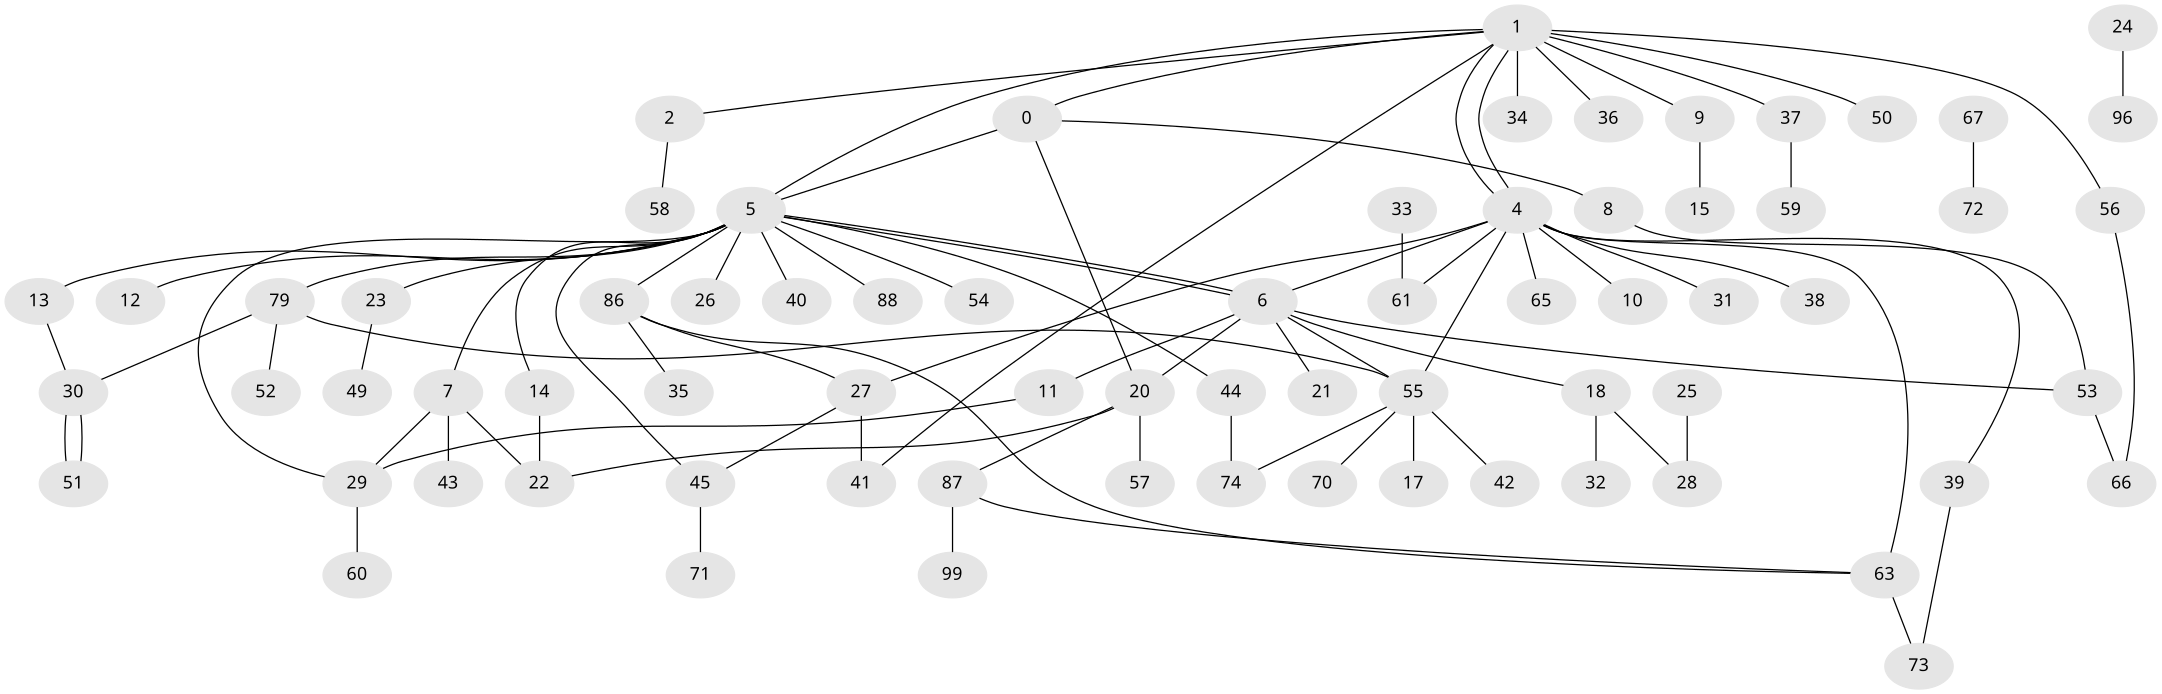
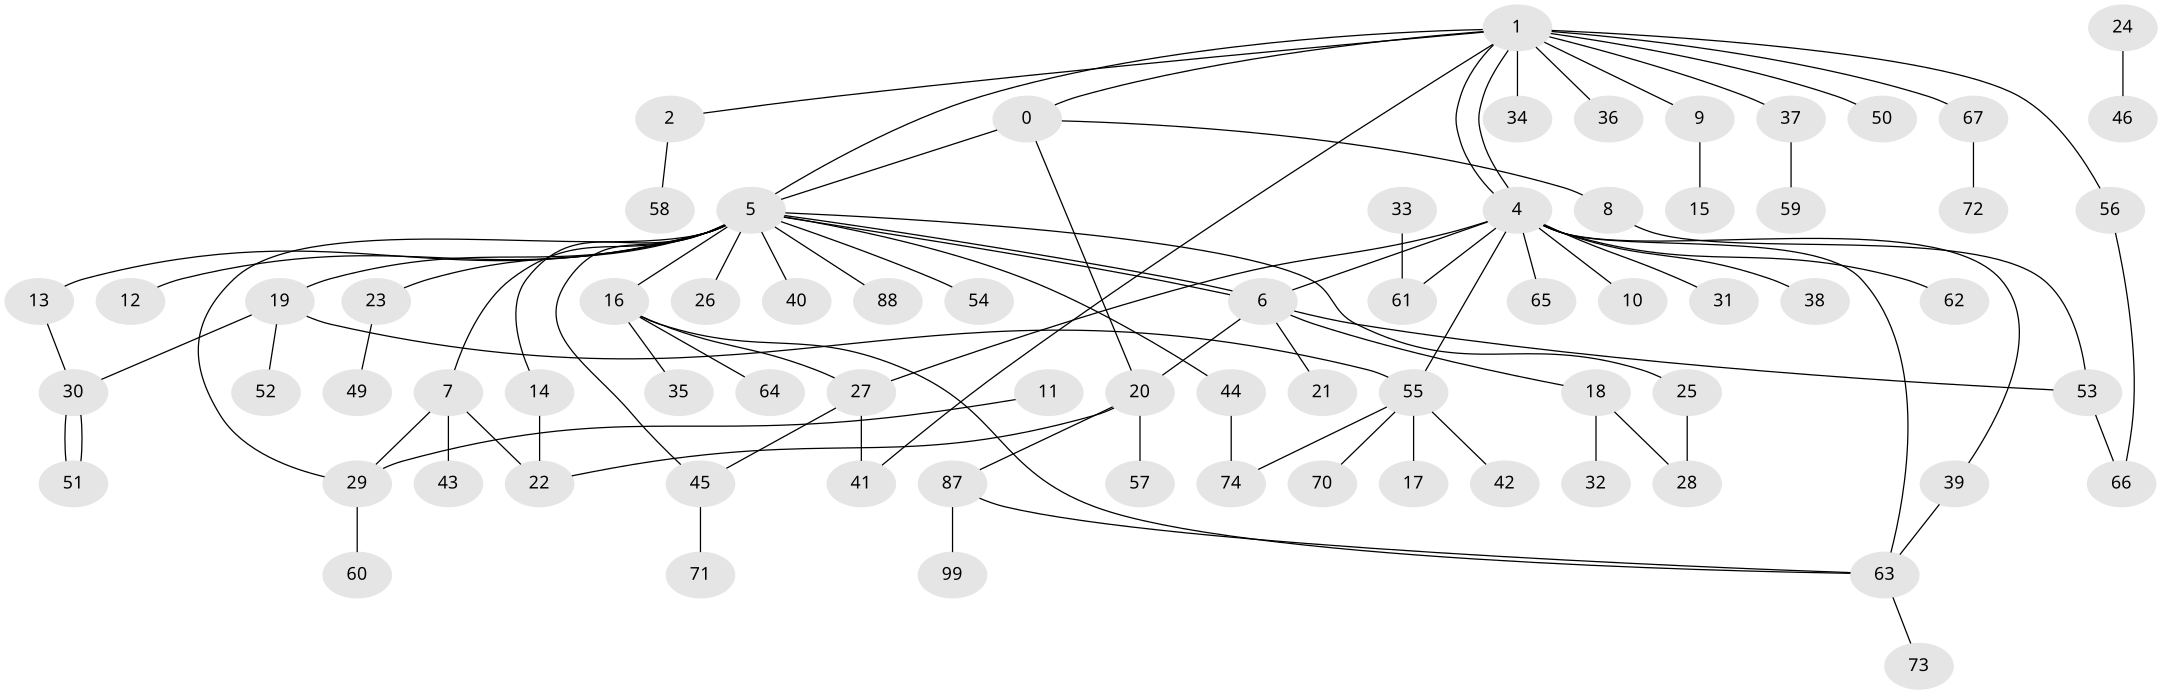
  graph {
    fontname="Noto Sans"
    node [color=gray90 fontname="Noto Sans" style=filled]
    edge [fontname="Noto Sans"]
    1
    2
    n3 [label=0]
    4
    5
    9
    34
    36
    37
    41
    50
    56
    67
    58
    8
    20
    6
    10
    27
    31
    38
    39
    55
+   62
    63
    65
    61
    7
    12
    13
    14
-   16 [label=86]
-   19 [label=79]
+   16
+   19
    23
    25
    26
    29
    40
    44
    45
    n41 [label=88]
    54
    15
    24
-   46 [label=96]
+   46
    59
    66
    72
    53
    22
    n51 [label=87]
    57
    11
    18
    21
    33
    73
    17
    42
    74
    70
    43
    30
    35
+   64
    52
    49
    28
    60
    71
    32
    51
    n73 [label=99]
    1 -- 2
    1 -- n3
    1 -- 4
    1 -- 4
    1 -- 5
    1 -- 9
    1 -- 34
    1 -- 36
    1 -- 37
    1 -- 41
    1 -- 50
    1 -- 56
+   1 -- 67
    2 -- 58
    n3 -- 5
    n3 -- 8
    n3 -- 20
    4 -- 6
    4 -- 10
    4 -- 27
    4 -- 31
    4 -- 38
    4 -- 39
    4 -- 55
+   4 -- 62
    4 -- 63
    4 -- 65
    4 -- 61
    5 -- 6
    5 -- 6
    5 -- 7
    5 -- 12
    5 -- 13
    5 -- 14
    5 -- 16
    5 -- 19
    5 -- 23
+   5 -- 25
    5 -- 26
    5 -- 29
    5 -- 40
    5 -- 44
    5 -- 45
    5 -- n41
    5 -- 54
    9 -- 15
    37 -- 59
    56 -- 66
    67 -- 72
    8 -- 53
    20 -- 22
    20 -- n51
    20 -- 57
    6 -- 20
-   6 -- 55
    6 -- 53
-   6 -- 11
    6 -- 18
    6 -- 21
    27 -- 41
    27 -- 45
-   39 -- 73
+   39 -- 63
    55 -- 17
    55 -- 42
    55 -- 74
    55 -- 70
    63 -- 73
    7 -- 29
    7 -- 22
    7 -- 43
    13 -- 30
    14 -- 22
    16 -- 27
    16 -- 63
    16 -- 35
+   16 -- 64
    19 -- 55
    19 -- 30
    19 -- 52
    23 -- 49
    25 -- 28
    29 -- 60
    44 -- 74
    45 -- 71
    24 -- 46
    53 -- 66
    n51 -- 63
    n51 -- n73
    11 -- 29
    18 -- 28
    18 -- 32
    33 -- 61
    30 -- 51
    30 -- 51
  }
